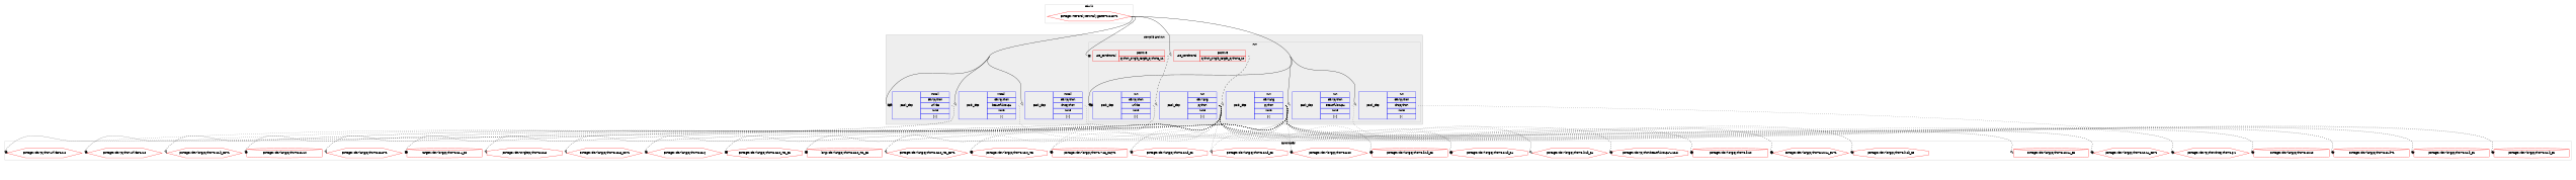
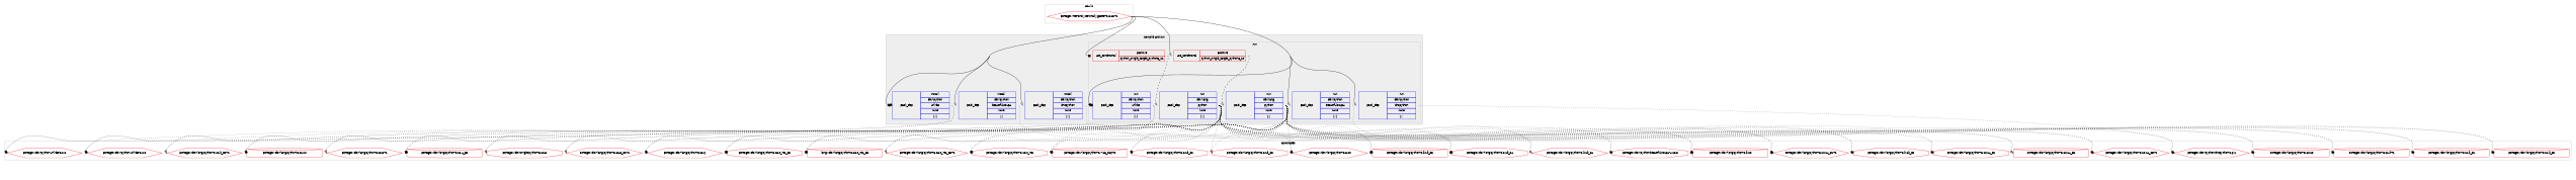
  digraph {
    compound=true
    concentrate=true
    fontname=Helvetica
    fontsize=10
    newrank=true
    rankdir=TB
    ranksep=1.5
    node [color=red fontname=Helvetica fontsize=10 shape=hexagon]
    edge [arrowhead=onormal headport=w style=dotted tailport=e weight=100]
    n1 [label="portage://net-analyzer/snallygaster-0.3.12-r1" width=4]
    n2 [color=blue label=<<TABLE BORDER="0" CELLBORDER="1" CELLSPACING="0" CELLPADDING="4" WIDTH="220"><TR><TD ROWSPAN="6" CELLPADDING="30">pack_dep</TD></TR><TR><TD WIDTH="110">install</TD></TR><TR><TD>dev-python</TD></TR><TR><TD>beautifulsoup4</TD></TR><TR><TD>none</TD></TR><TR><TD>[,,]</TD></TR></TABLE>> shape=none]
    n3 [color=blue label=<<TABLE BORDER="0" CELLBORDER="1" CELLSPACING="0" CELLPADDING="4" WIDTH="220"><TR><TD ROWSPAN="6" CELLPADDING="30">pack_dep</TD></TR><TR><TD WIDTH="110">install</TD></TR><TR><TD>dev-python</TD></TR><TR><TD>dnspython</TD></TR><TR><TD>none</TD></TR><TR><TD>[,,]</TD></TR></TABLE>> shape=none]
    n4 [color=blue label=<<TABLE BORDER="0" CELLBORDER="1" CELLSPACING="0" CELLPADDING="4" WIDTH="220"><TR><TD ROWSPAN="6" CELLPADDING="30">pack_dep</TD></TR><TR><TD WIDTH="110">install</TD></TR><TR><TD>dev-python</TD></TR><TR><TD>urllib3</TD></TR><TR><TD>none</TD></TR><TR><TD>[,,]</TD></TR></TABLE>> shape=none]
    n5 [color=blue label=<<TABLE BORDER="0" CELLBORDER="1" CELLSPACING="0" CELLPADDING="4" WIDTH="220"><TR><TD ROWSPAN="6" CELLPADDING="30">pack_dep</TD></TR><TR><TD WIDTH="110">run</TD></TR><TR><TD>dev-lang</TD></TR><TR><TD>python</TD></TR><TR><TD>none</TD></TR><TR><TD>[,,]</TD></TR></TABLE>> shape=none]
    n6 [label=<<TABLE BORDER="0" CELLBORDER="1" CELLSPACING="0" CELLPADDING="4"><TR><TD ROWSPAN="3" CELLPADDING="10">use_conditional</TD></TR><TR><TD>positive</TD></TR><TR><TD>python_single_target_python3_10</TD></TR></TABLE>> shape=none]
    n7 [color=blue label=<<TABLE BORDER="0" CELLBORDER="1" CELLSPACING="0" CELLPADDING="4" WIDTH="220"><TR><TD ROWSPAN="6" CELLPADDING="30">pack_dep</TD></TR><TR><TD WIDTH="110">run</TD></TR><TR><TD>dev-lang</TD></TR><TR><TD>python</TD></TR><TR><TD>none</TD></TR><TR><TD>[,,]</TD></TR></TABLE>> shape=none]
    n8 [label=<<TABLE BORDER="0" CELLBORDER="1" CELLSPACING="0" CELLPADDING="4"><TR><TD ROWSPAN="3" CELLPADDING="10">use_conditional</TD></TR><TR><TD>positive</TD></TR><TR><TD>python_single_target_python3_11</TD></TR></TABLE>> shape=none]
    n9 [color=blue label=<<TABLE BORDER="0" CELLBORDER="1" CELLSPACING="0" CELLPADDING="4" WIDTH="220"><TR><TD ROWSPAN="6" CELLPADDING="30">pack_dep</TD></TR><TR><TD WIDTH="110">run</TD></TR><TR><TD>dev-python</TD></TR><TR><TD>beautifulsoup4</TD></TR><TR><TD>none</TD></TR><TR><TD>[,,]</TD></TR></TABLE>> shape=none]
    n10 [color=blue label=<<TABLE BORDER="0" CELLBORDER="1" CELLSPACING="0" CELLPADDING="4" WIDTH="220"><TR><TD ROWSPAN="6" CELLPADDING="30">pack_dep</TD></TR><TR><TD WIDTH="110">run</TD></TR><TR><TD>dev-python</TD></TR><TR><TD>dnspython</TD></TR><TR><TD>none</TD></TR><TR><TD>[,,]</TD></TR></TABLE>> shape=none]
    n11 [color=blue label=<<TABLE BORDER="0" CELLBORDER="1" CELLSPACING="0" CELLPADDING="4" WIDTH="220"><TR><TD ROWSPAN="6" CELLPADDING="30">pack_dep</TD></TR><TR><TD WIDTH="110">run</TD></TR><TR><TD>dev-python</TD></TR><TR><TD>urllib3</TD></TR><TR><TD>none</TD></TR><TR><TD>[,,]</TD></TR></TABLE>> shape=none]
    n12 [label="portage://dev-python/beautifulsoup4-4.12.3" shape=octagon width=4]
    n13 [label="portage://dev-python/dnspython-2.6.1" width=4]
    n14 [label="portage://dev-python/urllib3-2.2.3" width=4]
    n15 [label="portage://dev-python/urllib3-2.2.2" width=4]
    n16 [label="portage://dev-lang/python-3.13.0_rc2" shape=octagon width=4]
    n17 [label="portage://dev-lang/python-3.13.0_rc1_p3-r1" width=4]
    n18 [label="lang://dev-lang/python-3.13.0_rc1_p3" shape=cylinder width=4]
    n19 [label="portage://dev-lang/python-3.13.0_rc1_p2" shape=octagon width=4]
    n20 [label="portage://dev-lang/python-3.12.6" width=4]
    n21 [label="portage://dev-lang/python-3.12.5_p1-r1" width=4]
    n22 [label="portage://dev-single/python-3.12.5" shape=octagon width=4]
-   n23 [label="target://dev-lang/python-3.12.4_p3" shape=cylinder width=4]
+   n23 [label="portage://dev-lang/python-3.12.4_p3" shape=cylinder width=4]
    n24 [label="portage://dev-lang/python-3.12.3-r1" width=4]
    n25 [label="portage://dev-lang/python-3.11.10" shape=cylinder width=4]
    n26 [label="portage://dev-lang/python-3.11.9_p2-r1" width=4]
    n27 [label="portage://dev-lang/python-3.11.9_p2" shape=cylinder width=4]
    n28 [label="portage://dev-lang/python-3.11.9_p1" shape=cylinder width=4]
    n29 [label="portage://dev-lang/python-3.11.9-r1" shape=cylinder width=4]
    n30 [label="portage://dev-lang/python-3.10.15" shape=cylinder width=4]
    n31 [label="portage://dev-lang/python-3.10.14_p3-r1" width=4]
    n32 [label="portage://dev-lang/python-3.10.14_p3" shape=cylinder width=4]
+   n33 [label="portage://dev-lang/python-3.10.14_p2" shape=octagon width=4]
    n34 [label="portage://dev-lang/python-3.10.14_p1-r1" width=4]
    n35 [label="portage://dev-lang/python-3.9.20" shape=cylinder width=4]
    n36 [label="portage://dev-lang/python-3.9.19_p5" shape=octagon width=4]
    n37 [label="portage://dev-lang/python-3.9.19_p4" width=4]
    n38 [label="portage://dev-lang/python-3.9.19_p3" shape=cylinder width=4]
    n39 [label="portage://dev-lang/python-3.8.20" width=4]
    n40 [label="portage://dev-lang/python-3.8.19_p4" shape=octagon width=4]
    n41 [label="portage://dev-lang/python-3.8.19_p3" shape=octagon width=4]
    n42 [label="portage://dev-lang/python-3.8.19_p2" shape=octagon width=4]
    n43 [label="portage://dev-lang/python-2.7.18_p16-r2" shape=cylinder width=4]
    subgraph cluster_1 {
      color=gray
      label=<<i>ebuild</i>>
      n1
    }
    subgraph cluster_2 {
      color=gray
      label=<<i>dependencies</i>>
      subgraph cluster_3 {
        color=gray
        fillcolor="#eeeeee"
        label=<<i>compile</i>>
        style=filled
        subgraph sub_4 {
          color=gray
          fillcolor="#eeeeee"
          label=<<i>compile</i>>
          style=filled
          n2
        }
        subgraph sub_5 {
          color=gray
          fillcolor="#eeeeee"
          label=<<i>compile</i>>
          style=filled
          n3
        }
        subgraph sub_6 {
          color=gray
          fillcolor="#eeeeee"
          label=<<i>compile</i>>
          style=filled
          n4
        }
      }
      subgraph cluster_7 {
        color=gray
        fillcolor="#eeeeee"
        label=<<i>compile and run</i>>
        style=filled
      }
      subgraph cluster_8 {
        color=gray
        fillcolor="#eeeeee"
        label=<<i>run</i>>
        style=filled
        subgraph sub_9 {
          color=gray
          fillcolor="#eeeeee"
          label=<<i>run</i>>
          style=filled
          n6
          subgraph sub_10 {
            color=gray
            fillcolor="#eeeeee"
            label=<<i>run</i>>
            style=filled
            n5
          }
        }
        subgraph sub_11 {
          color=gray
          fillcolor="#eeeeee"
          label=<<i>run</i>>
          style=filled
          n8
          subgraph sub_12 {
            color=gray
            fillcolor="#eeeeee"
            label=<<i>run</i>>
            style=filled
            n7
          }
        }
        subgraph sub_13 {
          color=gray
          fillcolor="#eeeeee"
          label=<<i>run</i>>
          style=filled
          n9
        }
        subgraph sub_14 {
          color=gray
          fillcolor="#eeeeee"
          label=<<i>run</i>>
          style=filled
          n10
        }
        subgraph sub_15 {
          color=gray
          fillcolor="#eeeeee"
          label=<<i>run</i>>
          style=filled
          n11
        }
      }
    }
    subgraph cluster_16 {
      color=gray
      label=<<i>candidates</i>>
      rank=same
      subgraph sub_17 {
        color=black
        label=<<i>candidates</i>>
        nodesep=1
        rank=same
        n12
      }
      subgraph sub_18 {
        color=black
        label=<<i>candidates</i>>
        nodesep=1
        rank=same
        n13
      }
      subgraph sub_19 {
        color=black
        label=<<i>candidates</i>>
        nodesep=1
        rank=same
        n14
        n15
      }
      subgraph sub_20 {
        color=black
        label=<<i>candidates</i>>
        nodesep=1
        rank=same
        n16
        n17
        n18
        n19
        n20
        n21
        n22
        n23
        n24
        n25
        n26
        n27
        n28
        n29
        n30
        n31
        n32
+       n33
        n34
        n35
        n36
        n37
        n38
        n39
        n40
        n41
        n42
        n43
      }
      subgraph sub_21 {
        color=black
        label=<<i>candidates</i>>
        nodesep=1
        rank=same
        n16
        n17
        n18
        n19
        n20
        n21
        n22
        n23
        n24
        n25
        n26
        n27
        n28
        n29
        n30
        n31
        n32
+       n33
        n34
        n35
        n36
        n37
        n38
        n39
        n40
        n41
        n42
        n43
      }
      subgraph sub_22 {
        color=black
        label=<<i>candidates</i>>
        nodesep=1
        rank=same
        n12
      }
      subgraph sub_23 {
        color=black
        label=<<i>candidates</i>>
        nodesep=1
        rank=same
        n13
      }
      subgraph sub_24 {
        color=black
        label=<<i>candidates</i>>
        nodesep=1
        rank=same
        n14
        n15
      }
    }
    n1 -> n2 [style=solid weight=20]
    n1 -> n3 [style=solid weight=20]
    n1 -> n4 [arrowhead=box style=solid weight=20]
    n1 -> n6 [style=solid weight=20]
    n1 -> n8 [arrowhead=box style=solid weight=20]
    n1 -> n9 [style=solid weight=20]
    n1 -> n10 [style=solid weight=20]
    n1 -> n11 [arrowhead=box style=solid weight=20]
    n2 -> n12 [arrowhead=box]
    n3 -> n13
    n4 -> n14
    n4 -> n15 [arrowhead=box]
    n5 -> n16 [arrowhead=box]
    n5 -> n17
    n5 -> n18 [arrowhead=box]
    n5 -> n19 [arrowhead=box]
    n5 -> n20
    n5 -> n21
    n5 -> n22
    n5 -> n23 [arrowhead=box]
    n5 -> n24
    n5 -> n25 [arrowhead=box]
    n5 -> n26
    n5 -> n27 [arrowhead=box]
    n5 -> n28 [arrowhead=box]
    n5 -> n29 [arrowhead=box]
    n5 -> n30
    n5 -> n31
    n5 -> n32
+   n5 -> n33
    n5 -> n34 [arrowhead=box]
    n5 -> n35 [arrowhead=box]
    n5 -> n36
    n5 -> n37
    n5 -> n38 [arrowhead=box]
    n5 -> n39
    n5 -> n40 [arrowhead=box]
    n5 -> n41
    n5 -> n42
    n5 -> n43 [arrowhead=box]
    n6 -> n5 [style=dashed weight=20]
    n7 -> n16 [arrowhead=box]
    n7 -> n17
    n7 -> n18 [arrowhead=box]
    n7 -> n19 [arrowhead=box]
    n7 -> n20 [arrowhead=box]
    n7 -> n21
    n7 -> n22
    n7 -> n23 [arrowhead=box]
    n7 -> n24
    n7 -> n25
    n7 -> n26
    n7 -> n27
    n7 -> n28
    n7 -> n29
    n7 -> n30 [arrowhead=box]
    n7 -> n31 [arrowhead=box]
    n7 -> n32
+   n7 -> n33 [arrowhead=box]
    n7 -> n34 [arrowhead=box]
    n7 -> n35 [arrowhead=box]
    n7 -> n36 [arrowhead=box]
    n7 -> n37
    n7 -> n38 [arrowhead=box]
    n7 -> n39 [arrowhead=box]
    n7 -> n40 [arrowhead=box]
    n7 -> n41
    n7 -> n42 [arrowhead=box]
    n7 -> n43 [arrowhead=box]
    n8 -> n7 [style=dashed weight=20]
    n9 -> n12
    n10 -> n13 [arrowhead=box]
    n11 -> n14 [arrowhead=box]
    n11 -> n15
  }
